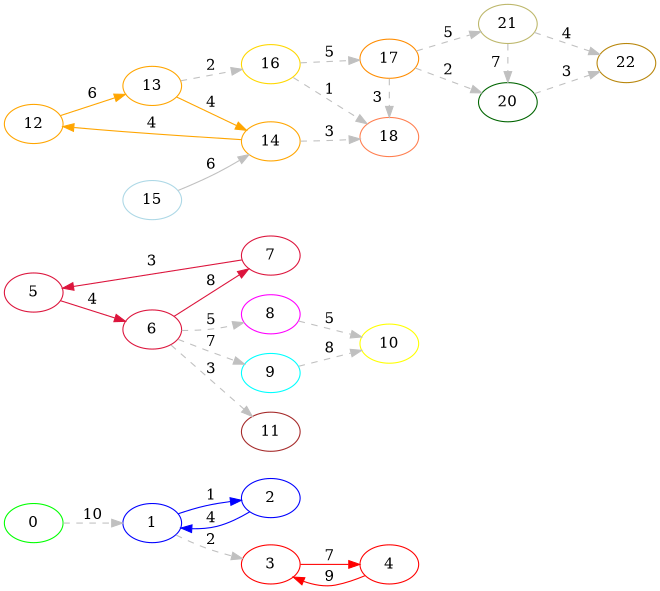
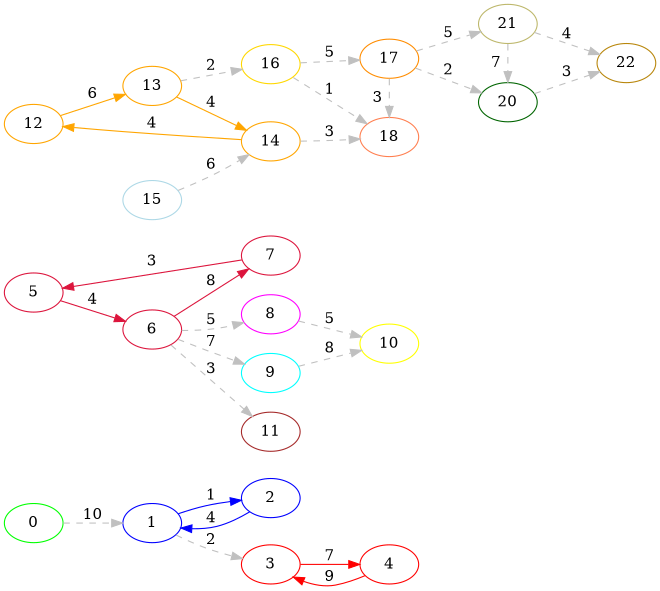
  digraph {
    rankdir=LR
    ranksep=equally
    node [color=crimson]
    edge [color=grey style=dashed]
    0 [color=green]
    1 [color=blue]
    2 [color=blue]
    3 [color=red]
    4 [color=red]
    5
    6
    7
    8 [color=magenta]
    9 [color=aqua]
    11 [color=brown]
    10 [color=yellow]
    12 [color=orange]
    13 [color=orange]
    14 [color=orange]
    16 [color=gold]
    18 [color=coral]
    17 [color=darkorange]
    20 [color=darkgreen]
    21 [color=darkkhaki]
    22 [color=darkgoldenrod]
    15 [color=lightblue]
    subgraph sub_1 {
      rank=same
      0
    }
    subgraph sub_2 {
      rank=same
      1
    }
    subgraph sub_3 {
      rank=same
      2
      3
    }
    subgraph sub_4 {
      rank=same
      4
    }
    subgraph sub_5 {
      rank=same
    }
    subgraph sub_6 {
      rank=same
      5
    }
    subgraph sub_7 {
      rank=same
      6
    }
    subgraph sub_8 {
      rank=same
      7
      8
      9
      11
    }
    subgraph sub_9 {
      rank=same
      10
    }
    subgraph sub_10 {
      rank=same
      12
    }
    subgraph sub_11 {
      rank=same
      13
    }
    subgraph sub_12 {
      rank=same
      14
      16
    }
    subgraph sub_13 {
      rank=same
      18
      17
    }
    subgraph sub_14 {
      rank=same
      20
      21
    }
    subgraph sub_15 {
      rank=same
      22
    }
    subgraph sub_16 {
      rank=same
      15
    }
    subgraph sub_17 {
      rank=same
    }
    0 -> 1 [label=10]
    1 -> 2 [color=blue label=1 style=""]
    1 -> 3 [label=2]
    2 -> 1 [color=blue label=4 style=""]
    3 -> 4 [color=red label=7 style=""]
    4 -> 3 [color=red label=9 style=""]
    5 -> 6 [color=crimson label=4 style=""]
    6 -> 7 [color=crimson label=8 style=""]
    6 -> 8 [label=5]
    6 -> 9 [label=7]
    6 -> 11 [label=3]
    7 -> 5 [color=crimson label=3 style=""]
    8 -> 10 [label=5]
    9 -> 10 [label=8]
    12 -> 13 [color=orange label=6 style=""]
    13 -> 14 [color=orange label=4 style=""]
    13 -> 16 [label=2]
    14 -> 12 [color=orange label=4 style=""]
    14 -> 18 [label=3]
    16 -> 18 [label=1]
    16 -> 17 [label=5]
    17 -> 18 [label=3]
    17 -> 20 [label=2]
    17 -> 21 [label=5]
    20 -> 22 [label=3]
    21 -> 20 [label=7]
    21 -> 22 [label=4]
-   15 -> 14 [label=6 style=solid]
+   15 -> 14 [label=6]
  }
